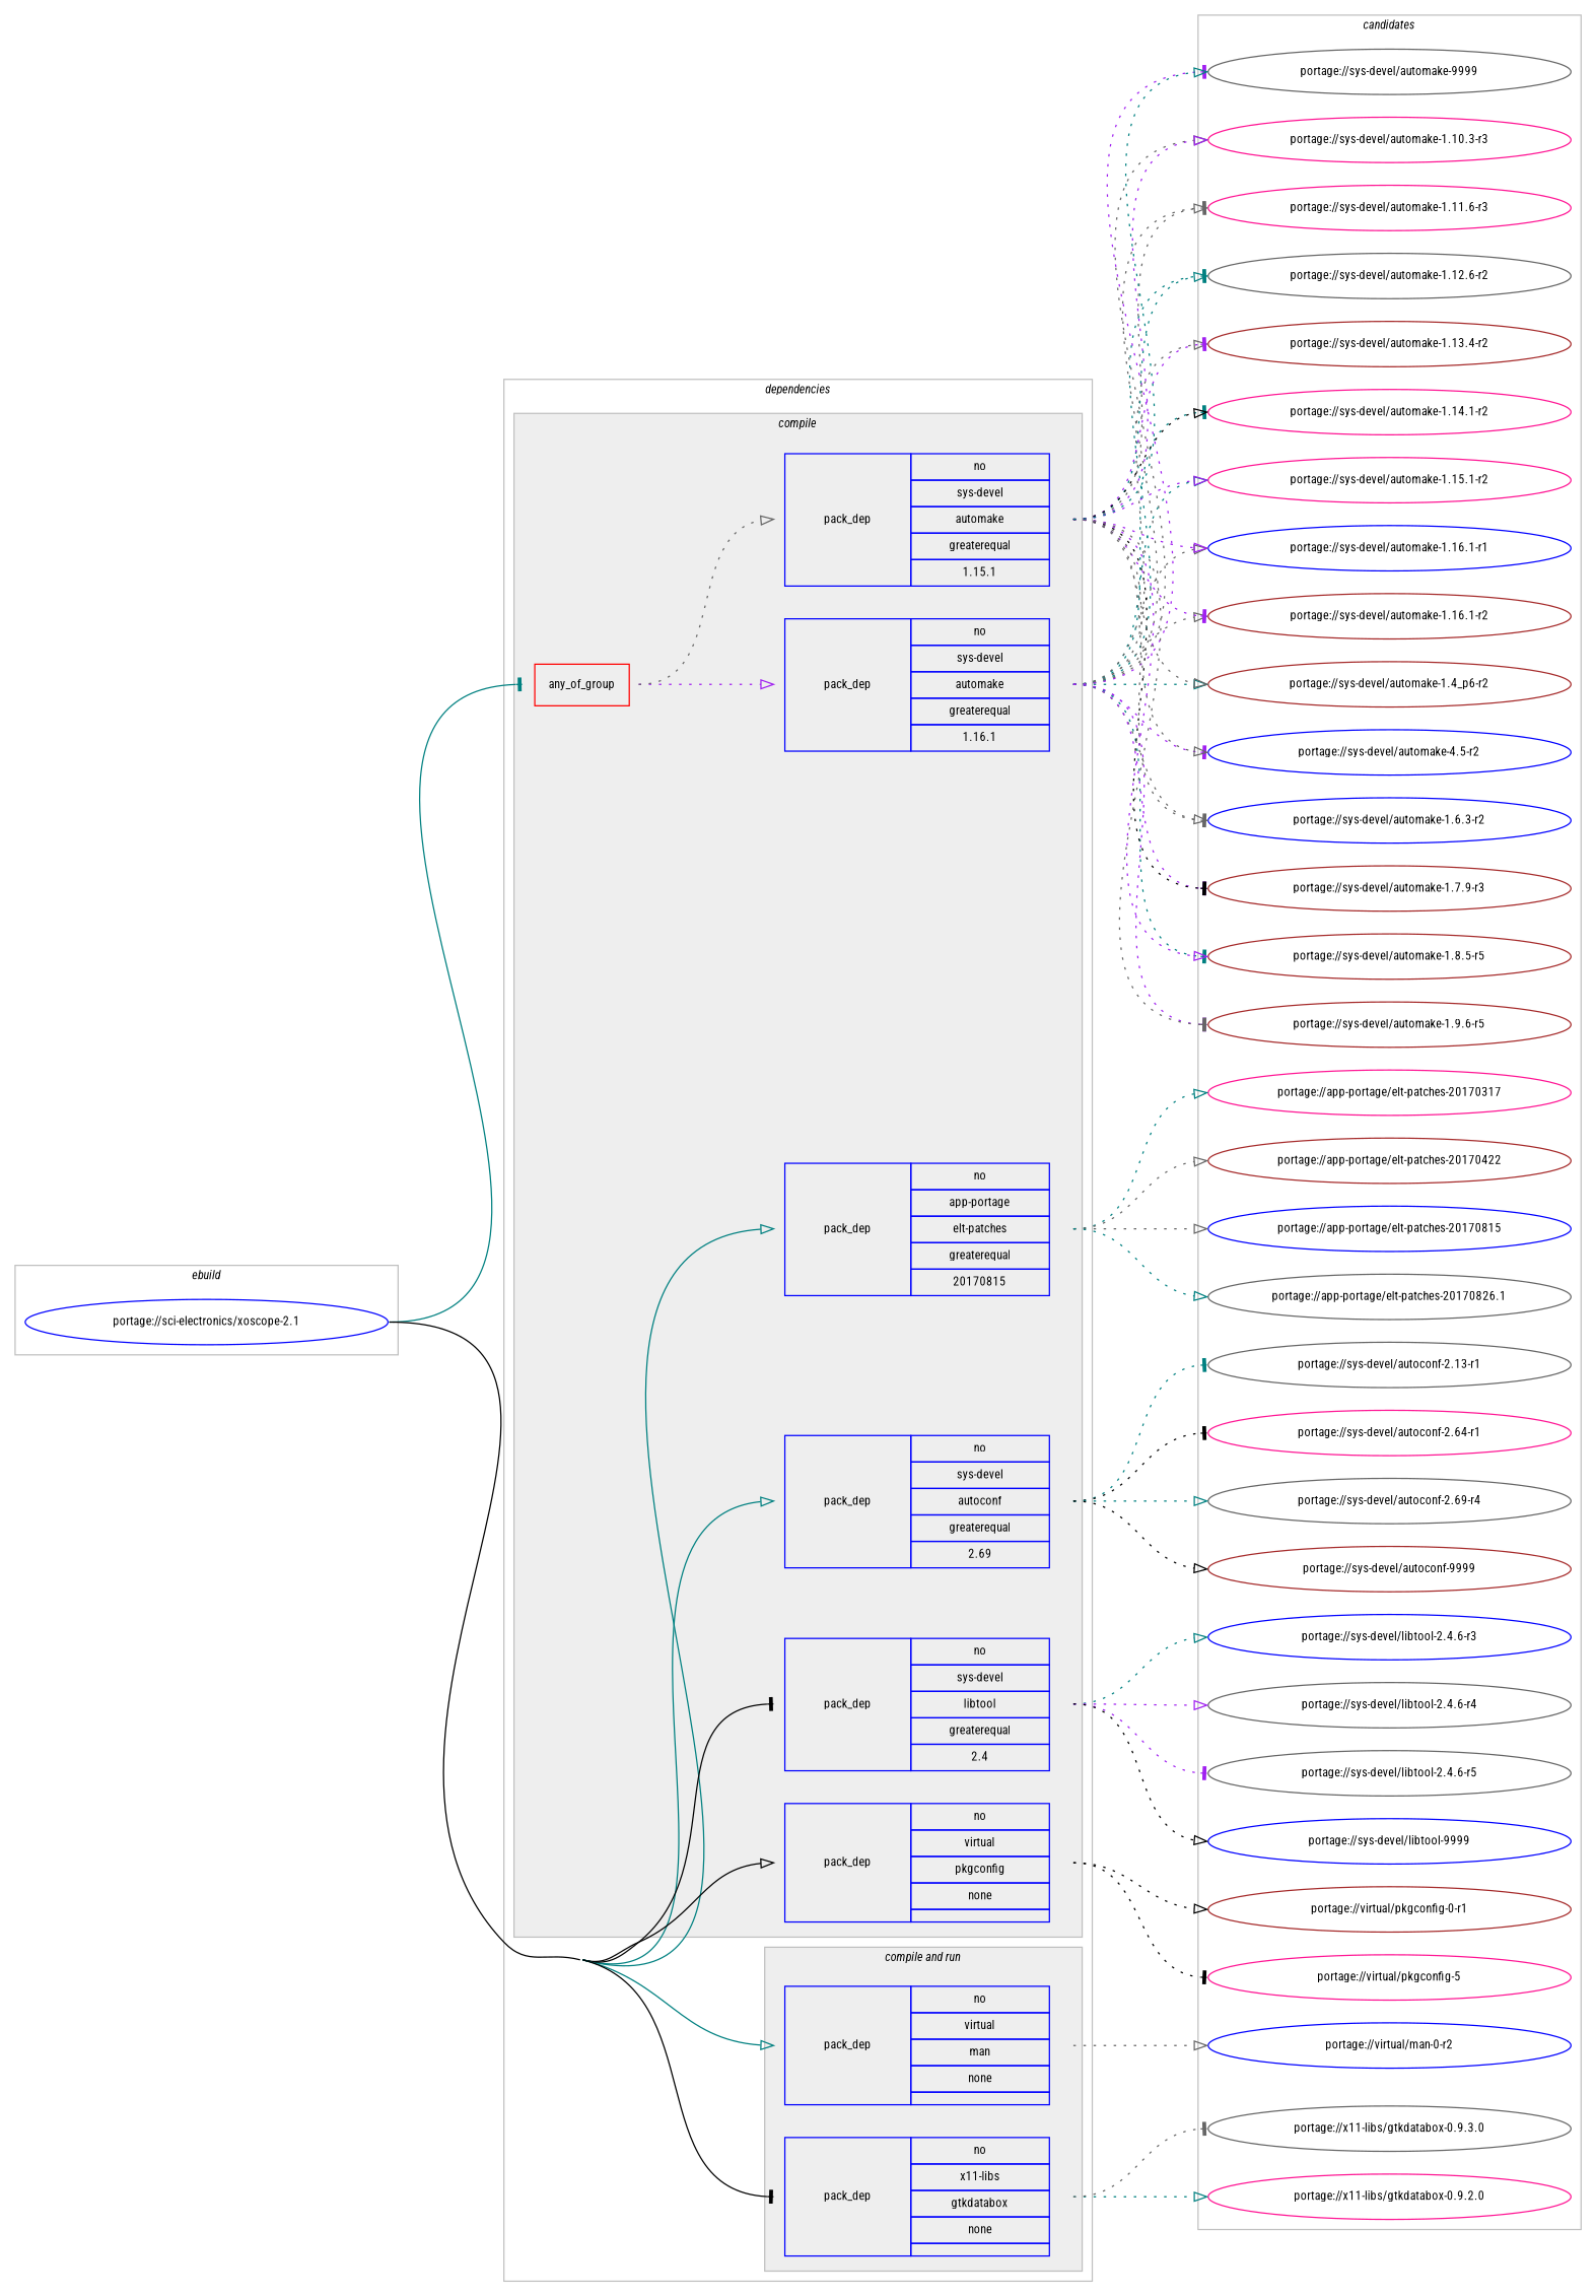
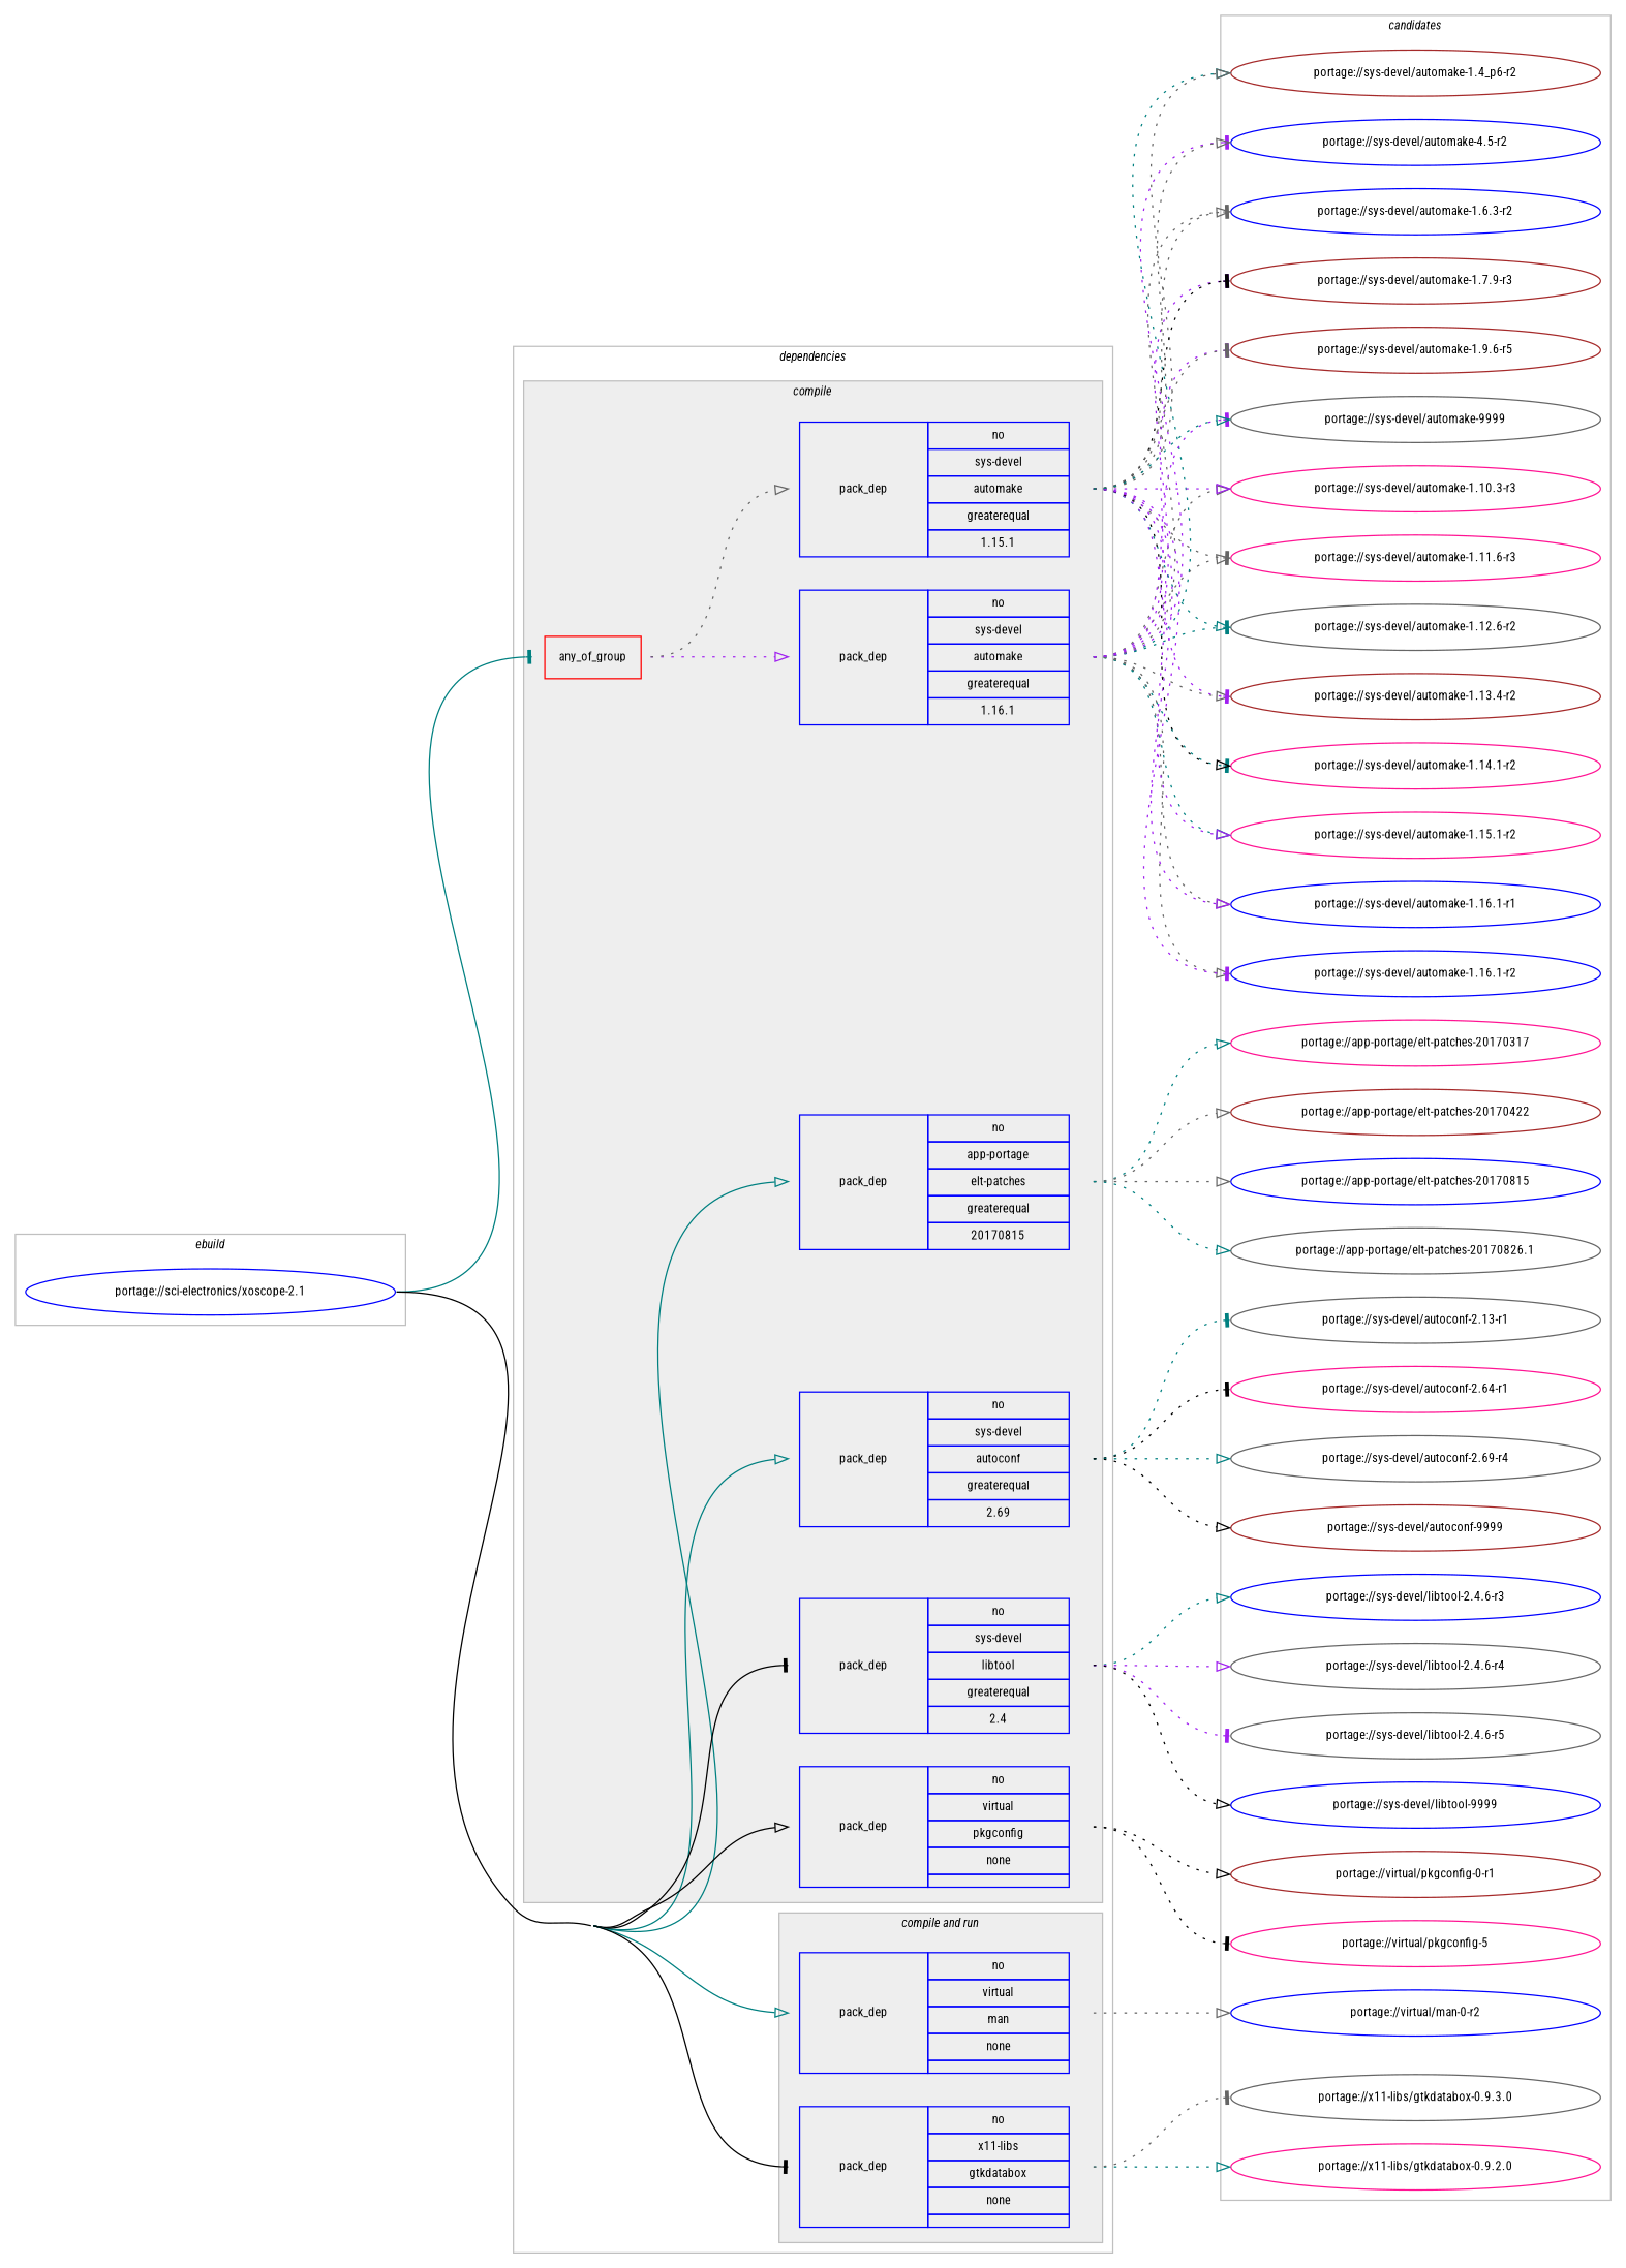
  digraph {
    compound=true
    concentrate=true
    fontname="Roboto Condensed"
    fontsize=10
    newrank=true
    rankdir=LR
    ranksep=1.5
    node [color=blue fontname="Roboto Condensed" fontsize=10]
    edge [arrowhead=onormal color=teal fontname="Roboto Condensed" headport=w style=dotted tailport=e weight=100]
    n1 [label="portage://sci-electronics/xoscope-2.1" width=4]
    n2 [label=<<TABLE BORDER="0" CELLBORDER="1" CELLSPACING="0" CELLPADDING="4" WIDTH="220"><TR><TD ROWSPAN="6" CELLPADDING="30">pack_dep</TD></TR><TR><TD WIDTH="110">no</TD></TR><TR><TD>sys-devel</TD></TR><TR><TD>automake</TD></TR><TR><TD>greaterequal</TD></TR><TR><TD>1.16.1</TD></TR></TABLE>> shape=none]
    n3 [label=<<TABLE BORDER="0" CELLBORDER="1" CELLSPACING="0" CELLPADDING="4" WIDTH="220"><TR><TD ROWSPAN="6" CELLPADDING="30">pack_dep</TD></TR><TR><TD WIDTH="110">no</TD></TR><TR><TD>sys-devel</TD></TR><TR><TD>automake</TD></TR><TR><TD>greaterequal</TD></TR><TR><TD>1.15.1</TD></TR></TABLE>> shape=none]
    n4 [color=red label=<<TABLE BORDER="0" CELLBORDER="1" CELLSPACING="0" CELLPADDING="4"><TR><TD CELLPADDING="10">any_of_group</TD></TR></TABLE>> shape=none]
    n5 [label=<<TABLE BORDER="0" CELLBORDER="1" CELLSPACING="0" CELLPADDING="4" WIDTH="220"><TR><TD ROWSPAN="6" CELLPADDING="30">pack_dep</TD></TR><TR><TD WIDTH="110">no</TD></TR><TR><TD>app-portage</TD></TR><TR><TD>elt-patches</TD></TR><TR><TD>greaterequal</TD></TR><TR><TD>20170815</TD></TR></TABLE>> shape=none]
    n6 [label=<<TABLE BORDER="0" CELLBORDER="1" CELLSPACING="0" CELLPADDING="4" WIDTH="220"><TR><TD ROWSPAN="6" CELLPADDING="30">pack_dep</TD></TR><TR><TD WIDTH="110">no</TD></TR><TR><TD>sys-devel</TD></TR><TR><TD>autoconf</TD></TR><TR><TD>greaterequal</TD></TR><TR><TD>2.69</TD></TR></TABLE>> shape=none]
    n7 [label=<<TABLE BORDER="0" CELLBORDER="1" CELLSPACING="0" CELLPADDING="4" WIDTH="220"><TR><TD ROWSPAN="6" CELLPADDING="30">pack_dep</TD></TR><TR><TD WIDTH="110">no</TD></TR><TR><TD>sys-devel</TD></TR><TR><TD>libtool</TD></TR><TR><TD>greaterequal</TD></TR><TR><TD>2.4</TD></TR></TABLE>> shape=none]
    n8 [label=<<TABLE BORDER="0" CELLBORDER="1" CELLSPACING="0" CELLPADDING="4" WIDTH="220"><TR><TD ROWSPAN="6" CELLPADDING="30">pack_dep</TD></TR><TR><TD WIDTH="110">no</TD></TR><TR><TD>virtual</TD></TR><TR><TD>pkgconfig</TD></TR><TR><TD>none</TD></TR><TR><TD></TD></TR></TABLE>> shape=none]
    n9 [label=<<TABLE BORDER="0" CELLBORDER="1" CELLSPACING="0" CELLPADDING="4" WIDTH="220"><TR><TD ROWSPAN="6" CELLPADDING="30">pack_dep</TD></TR><TR><TD WIDTH="110">no</TD></TR><TR><TD>virtual</TD></TR><TR><TD>man</TD></TR><TR><TD>none</TD></TR><TR><TD></TD></TR></TABLE>> shape=none]
    n10 [label=<<TABLE BORDER="0" CELLBORDER="1" CELLSPACING="0" CELLPADDING="4" WIDTH="220"><TR><TD ROWSPAN="6" CELLPADDING="30">pack_dep</TD></TR><TR><TD WIDTH="110">no</TD></TR><TR><TD>x11-libs</TD></TR><TR><TD>gtkdatabox</TD></TR><TR><TD>none</TD></TR><TR><TD></TD></TR></TABLE>> shape=none]
    n11 [color=deeppink label="portage://sys-devel/automake-1.10.3-r3" width=4]
    n12 [color=deeppink label="portage://sys-devel/automake-1.11.6-r3" width=4]
    n13 [color=gray40 label="portage://sys-devel/automake-1.12.6-r2" width=4]
    n14 [color=brown label="portage://sys-devel/automake-1.13.4-r2" width=4]
    n15 [color=deeppink label="portage://sys-devel/automake-1.14.1-r2" width=4]
    n16 [color=deeppink label="portage://sys-devel/automake-1.15.1-r2" width=4]
    n17 [label="portage://sys-devel/automake-1.16.1-r1" width=4]
-   n18 [color=brown label="portage://sys-devel/automake-1.16.1-r2" width=4]
+   n18 [label="portage://sys-devel/automake-1.16.1-r2" width=4]
    n19 [color=brown label="portage://sys-devel/automake-1.4_p6-r2" width=4]
    n20 [label="portage://sys-devel/automake-4.5-r2" width=4]
    n21 [label="portage://sys-devel/automake-1.6.3-r2" width=4]
    n22 [color=brown label="portage://sys-devel/automake-1.7.9-r3" width=4]
-   n23 [color=brown label="portage://sys-devel/automake-1.8.5-r5" width=4]
    n24 [color=brown label="portage://sys-devel/automake-1.9.6-r5" width=4]
    n25 [color=gray40 label="portage://sys-devel/automake-9999" width=4]
    n26 [color=deeppink label="portage://app-portage/elt-patches-20170317" width=4]
    n27 [color=brown label="portage://app-portage/elt-patches-20170422" width=4]
    n28 [label="portage://app-portage/elt-patches-20170815" width=4]
    n29 [color=gray40 label="portage://app-portage/elt-patches-20170826.1" width=4]
    n30 [color=gray40 label="portage://sys-devel/autoconf-2.13-r1" width=4]
    n31 [color=deeppink label="portage://sys-devel/autoconf-2.64-r1" width=4]
    n32 [color=gray40 label="portage://sys-devel/autoconf-2.69-r4" width=4]
    n33 [color=brown label="portage://sys-devel/autoconf-9999" width=4]
    n34 [label="portage://sys-devel/libtool-2.4.6-r3" width=4]
    n35 [color=gray40 label="portage://sys-devel/libtool-2.4.6-r4" width=4]
    n36 [color=gray40 label="portage://sys-devel/libtool-2.4.6-r5" width=4]
    n37 [label="portage://sys-devel/libtool-9999" width=4]
    n38 [color=brown label="portage://virtual/pkgconfig-0-r1" width=4]
    n39 [color=deeppink label="portage://virtual/pkgconfig-5" width=4]
    n40 [label="portage://virtual/man-0-r2" width=4]
    n41 [color=deeppink label="portage://x11-libs/gtkdatabox-0.9.2.0" width=4]
    n42 [color=gray40 label="portage://x11-libs/gtkdatabox-0.9.3.0" width=4]
    subgraph cluster_1 {
      color=gray
      label=<<i>ebuild</i>>
      rank=same
      n1
    }
    subgraph cluster_2 {
      color=gray
      label=<<i>dependencies</i>>
      subgraph cluster_3 {
        color=gray
        fillcolor="#eeeeee"
        label=<<i>compile</i>>
        style=filled
        subgraph sub_4 {
          color=gray
          fillcolor="#eeeeee"
          label=<<i>compile</i>>
          style=filled
          n4
          subgraph sub_5 {
            color=gray
            fillcolor="#eeeeee"
            label=<<i>compile</i>>
            style=filled
            n2
          }
          subgraph sub_6 {
            color=gray
            fillcolor="#eeeeee"
            label=<<i>compile</i>>
            style=filled
            n3
          }
        }
        subgraph sub_7 {
          color=gray
          fillcolor="#eeeeee"
          label=<<i>compile</i>>
          style=filled
          n5
        }
        subgraph sub_8 {
          color=gray
          fillcolor="#eeeeee"
          label=<<i>compile</i>>
          style=filled
          n6
        }
        subgraph sub_9 {
          color=gray
          fillcolor="#eeeeee"
          label=<<i>compile</i>>
          style=filled
          n7
        }
        subgraph sub_10 {
          color=gray
          fillcolor="#eeeeee"
          label=<<i>compile</i>>
          style=filled
          n8
        }
      }
      subgraph cluster_11 {
        color=gray
        fillcolor="#eeeeee"
        label=<<i>compile and run</i>>
        style=filled
        subgraph sub_12 {
          color=gray
          fillcolor="#eeeeee"
          label=<<i>compile and run</i>>
          style=filled
          n9
        }
        subgraph sub_13 {
          color=gray
          fillcolor="#eeeeee"
          label=<<i>compile and run</i>>
          style=filled
          n10
        }
      }
      subgraph cluster_14 {
        color=gray
        fillcolor="#eeeeee"
        label=<<i>run</i>>
        style=filled
      }
    }
    subgraph cluster_15 {
      color=gray
      label=<<i>candidates</i>>
      rank=same
      subgraph sub_16 {
        color=black
        label=<<i>candidates</i>>
        nodesep=1
        rank=same
        n11
        n12
        n13
        n14
        n15
        n16
        n17
        n18
        n19
        n20
        n21
        n22
-       n23
        n24
        n25
      }
      subgraph sub_17 {
        color=black
        label=<<i>candidates</i>>
        nodesep=1
        rank=same
        n11
        n12
        n13
        n14
        n15
        n16
        n17
        n18
        n19
        n20
        n21
        n22
-       n23
        n24
        n25
      }
      subgraph sub_18 {
        color=black
        label=<<i>candidates</i>>
        nodesep=1
        rank=same
        n26
        n27
        n28
        n29
      }
      subgraph sub_19 {
        color=black
        label=<<i>candidates</i>>
        nodesep=1
        rank=same
        n30
        n31
        n32
        n33
      }
      subgraph sub_20 {
        color=black
        label=<<i>candidates</i>>
        nodesep=1
        rank=same
        n34
        n35
        n36
        n37
      }
      subgraph sub_21 {
        color=black
        label=<<i>candidates</i>>
        nodesep=1
        rank=same
        n38
        n39
      }
      subgraph sub_22 {
        color=black
        label=<<i>candidates</i>>
        nodesep=1
        rank=same
        n40
      }
      subgraph sub_23 {
        color=black
        label=<<i>candidates</i>>
        nodesep=1
        rank=same
        n41
        n42
      }
    }
    n1 -> n4 [arrowhead=tee style=solid weight=20]
    n1 -> n5 [style=solid weight=20]
    n1 -> n6 [style=solid weight=20]
    n1 -> n7 [arrowhead=tee color=black style=solid weight=20]
    n1 -> n8 [color=black style=solid weight=20]
    n1 -> n9 [style=solid weight=20]
    n1 -> n10 [arrowhead=tee color=black style=solid weight=20]
    n2 -> n11 [color=gray40]
    n2 -> n12 [color=gray40]
    n2 -> n13 [arrowhead=tee]
    n2 -> n14 [color=gray40]
    n2 -> n15 [arrowhead=tee]
    n2 -> n16
    n2 -> n17 [color=gray40]
    n2 -> n18 [color=gray40]
    n2 -> n19
    n2 -> n20 [arrowhead=tee color=purple]
    n2 -> n21 [color=gray40]
    n2 -> n22 [arrowhead=tee color=purple]
-   n2 -> n23 [arrowhead=tee]
    n2 -> n24 [arrowhead=tee color=purple]
    n2 -> n25 [arrowhead=tee color=purple]
    n3 -> n11 [color=purple]
    n3 -> n12 [arrowhead=tee color=gray40]
    n3 -> n13
    n3 -> n14 [arrowhead=tee color=purple]
    n3 -> n15 [color=black]
    n3 -> n16 [color=purple]
    n3 -> n17 [color=purple]
    n3 -> n18 [arrowhead=tee color=purple]
    n3 -> n19 [color=gray40]
    n3 -> n20 [color=gray40]
    n3 -> n21 [arrowhead=tee color=gray40]
    n3 -> n22 [arrowhead=tee color=black]
-   n3 -> n23 [color=purple]
    n3 -> n24 [arrowhead=tee color=gray40]
    n3 -> n25
    n4 -> n2 [color=purple weight=20]
    n4 -> n3 [color=gray40 weight=20]
    n5 -> n26
    n5 -> n27 [color=gray40]
    n5 -> n28 [color=gray40]
    n5 -> n29
    n6 -> n30 [arrowhead=tee]
    n6 -> n31 [arrowhead=tee color=black]
    n6 -> n32
    n6 -> n33 [color=black]
    n7 -> n34
    n7 -> n35 [color=purple]
    n7 -> n36 [arrowhead=tee color=purple]
    n7 -> n37 [color=black]
    n8 -> n38 [color=black]
    n8 -> n39 [arrowhead=tee color=black]
    n9 -> n40 [color=gray40]
    n10 -> n41
    n10 -> n42 [arrowhead=tee color=gray40]
  }
